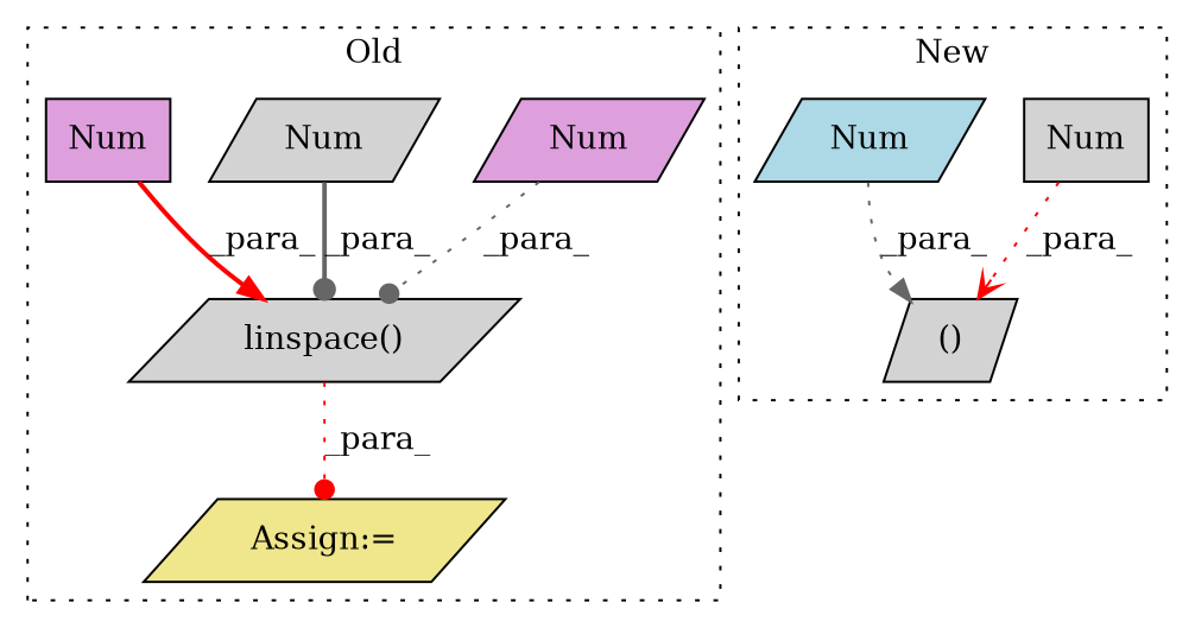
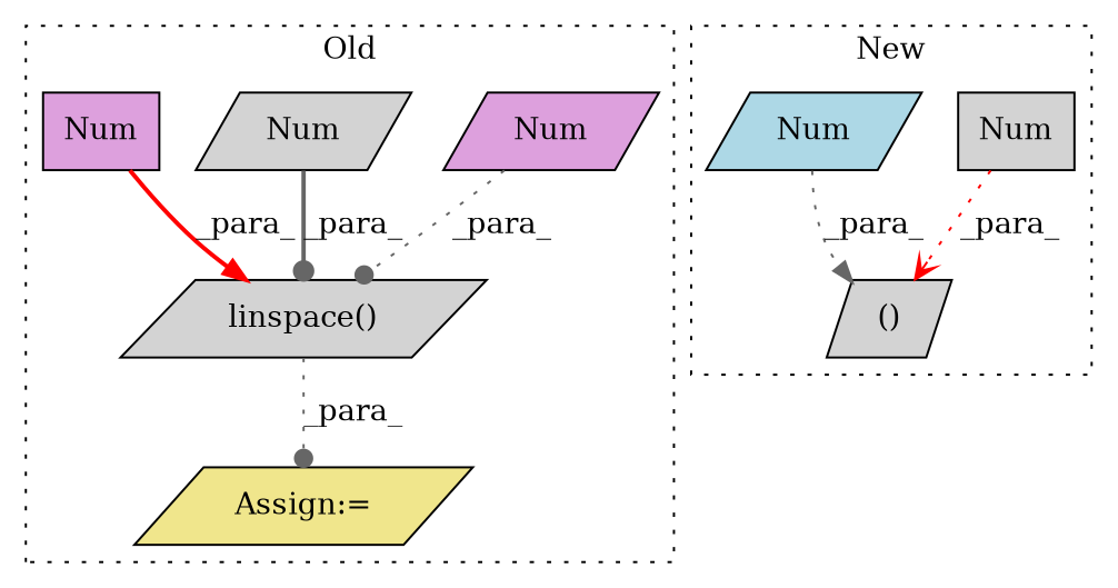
  digraph {
    node [a=76 l=1 shape=parallelogram style=filled fillcolor=lightgrey]
    edge [color=red style=dotted arrowhead=dot]
    n1 [a=75 l="12,1" label="linspace()" s="938,964"]
    n2 [l=5 label=Num s=950 fillcolor=plum]
    n3 [a=68 l=3 label="Assign:=" s=935 fillcolor=khaki]
    n4 [label=Num s=963]
    n5 [l=4 label=Num s=957 shape=box fillcolor=plum]
    n6 [a=54 l=15 label="()" s=1225]
    n7 [label=Num s=1236 shape=box]
    n8 [label=Num s=1233 fillcolor=lightblue]
    subgraph cluster_1 {
      label=Old
      style=dotted
      n1
      n2
      n3
      n4
      n5
    }
    subgraph cluster_2 {
      label=New
      style=dotted
      n6
      n7
      n8
    }
-   n1 -> n3 [label=_para_]
+   n1 -> n3 [label=_para_ color=gray40]
    n2 -> n1 [label=_para_ color=gray40]
    n4 -> n1 [label=_para_ color=gray40 style=bold]
    n5 -> n1 [label=_para_ style=bold arrowhead=normal]
    n7 -> n6 [label=_para_ arrowhead=vee]
    n8 -> n6 [label=_para_ color=gray40 arrowhead=normal]
  }
